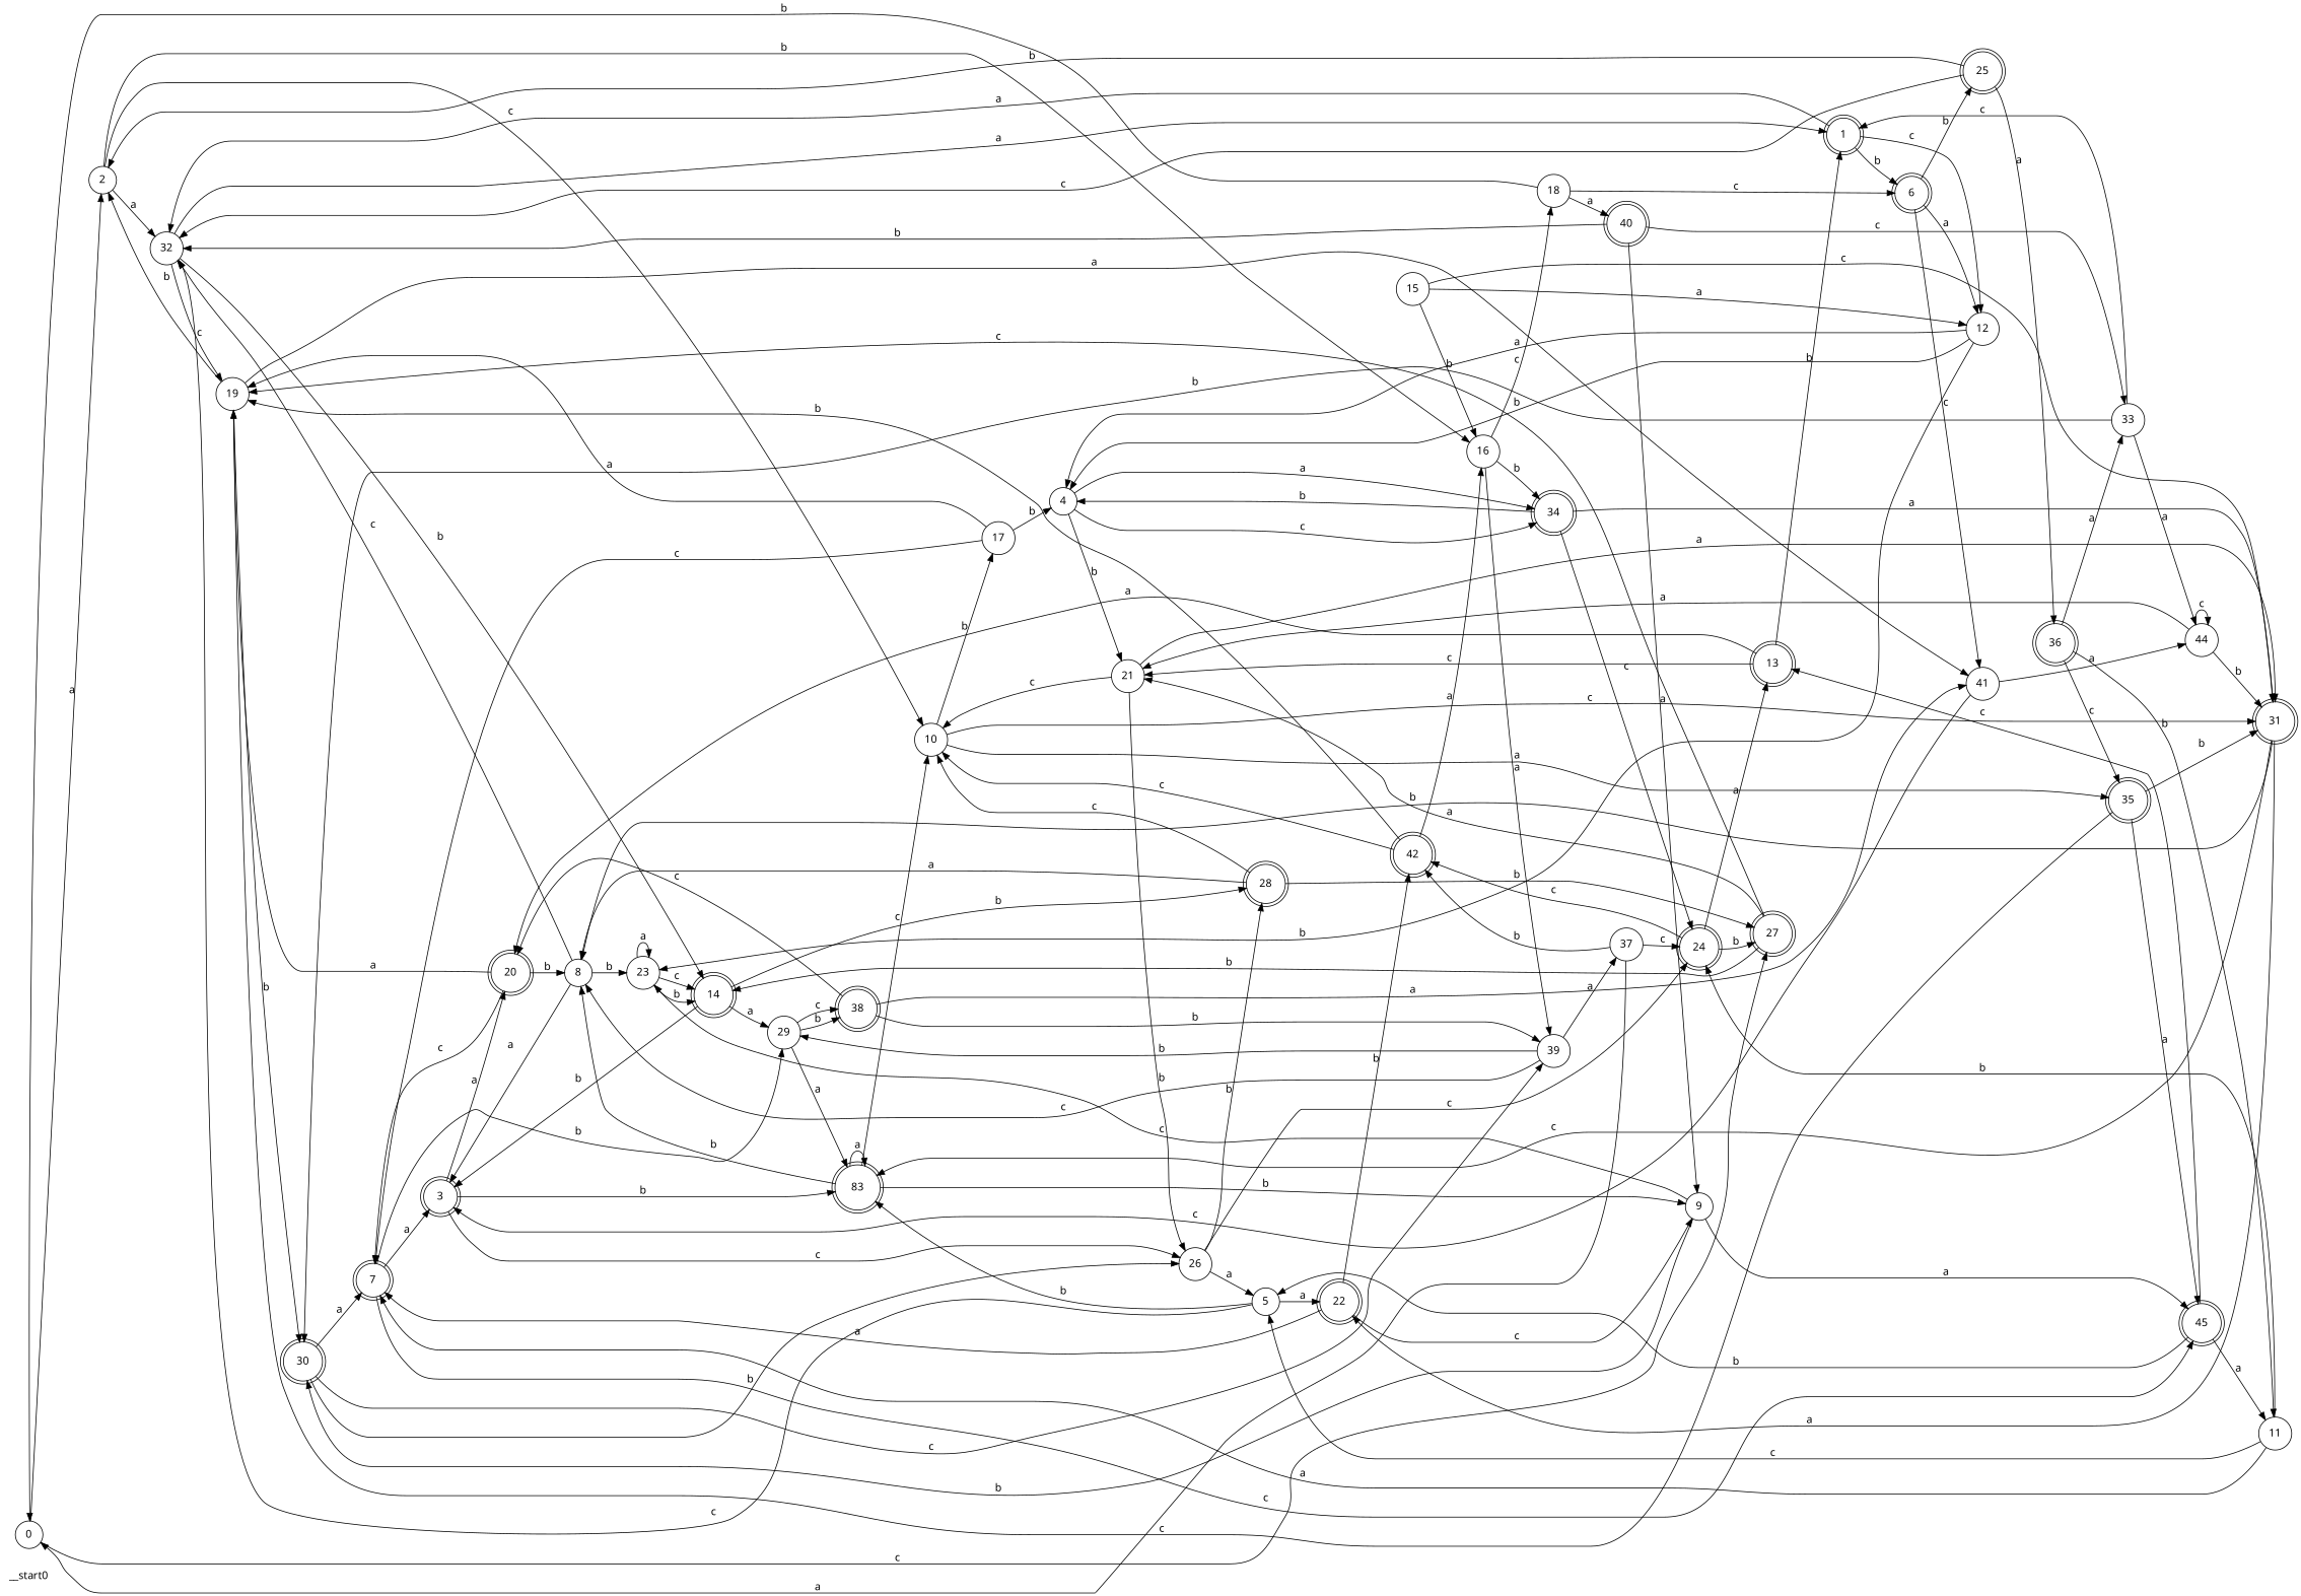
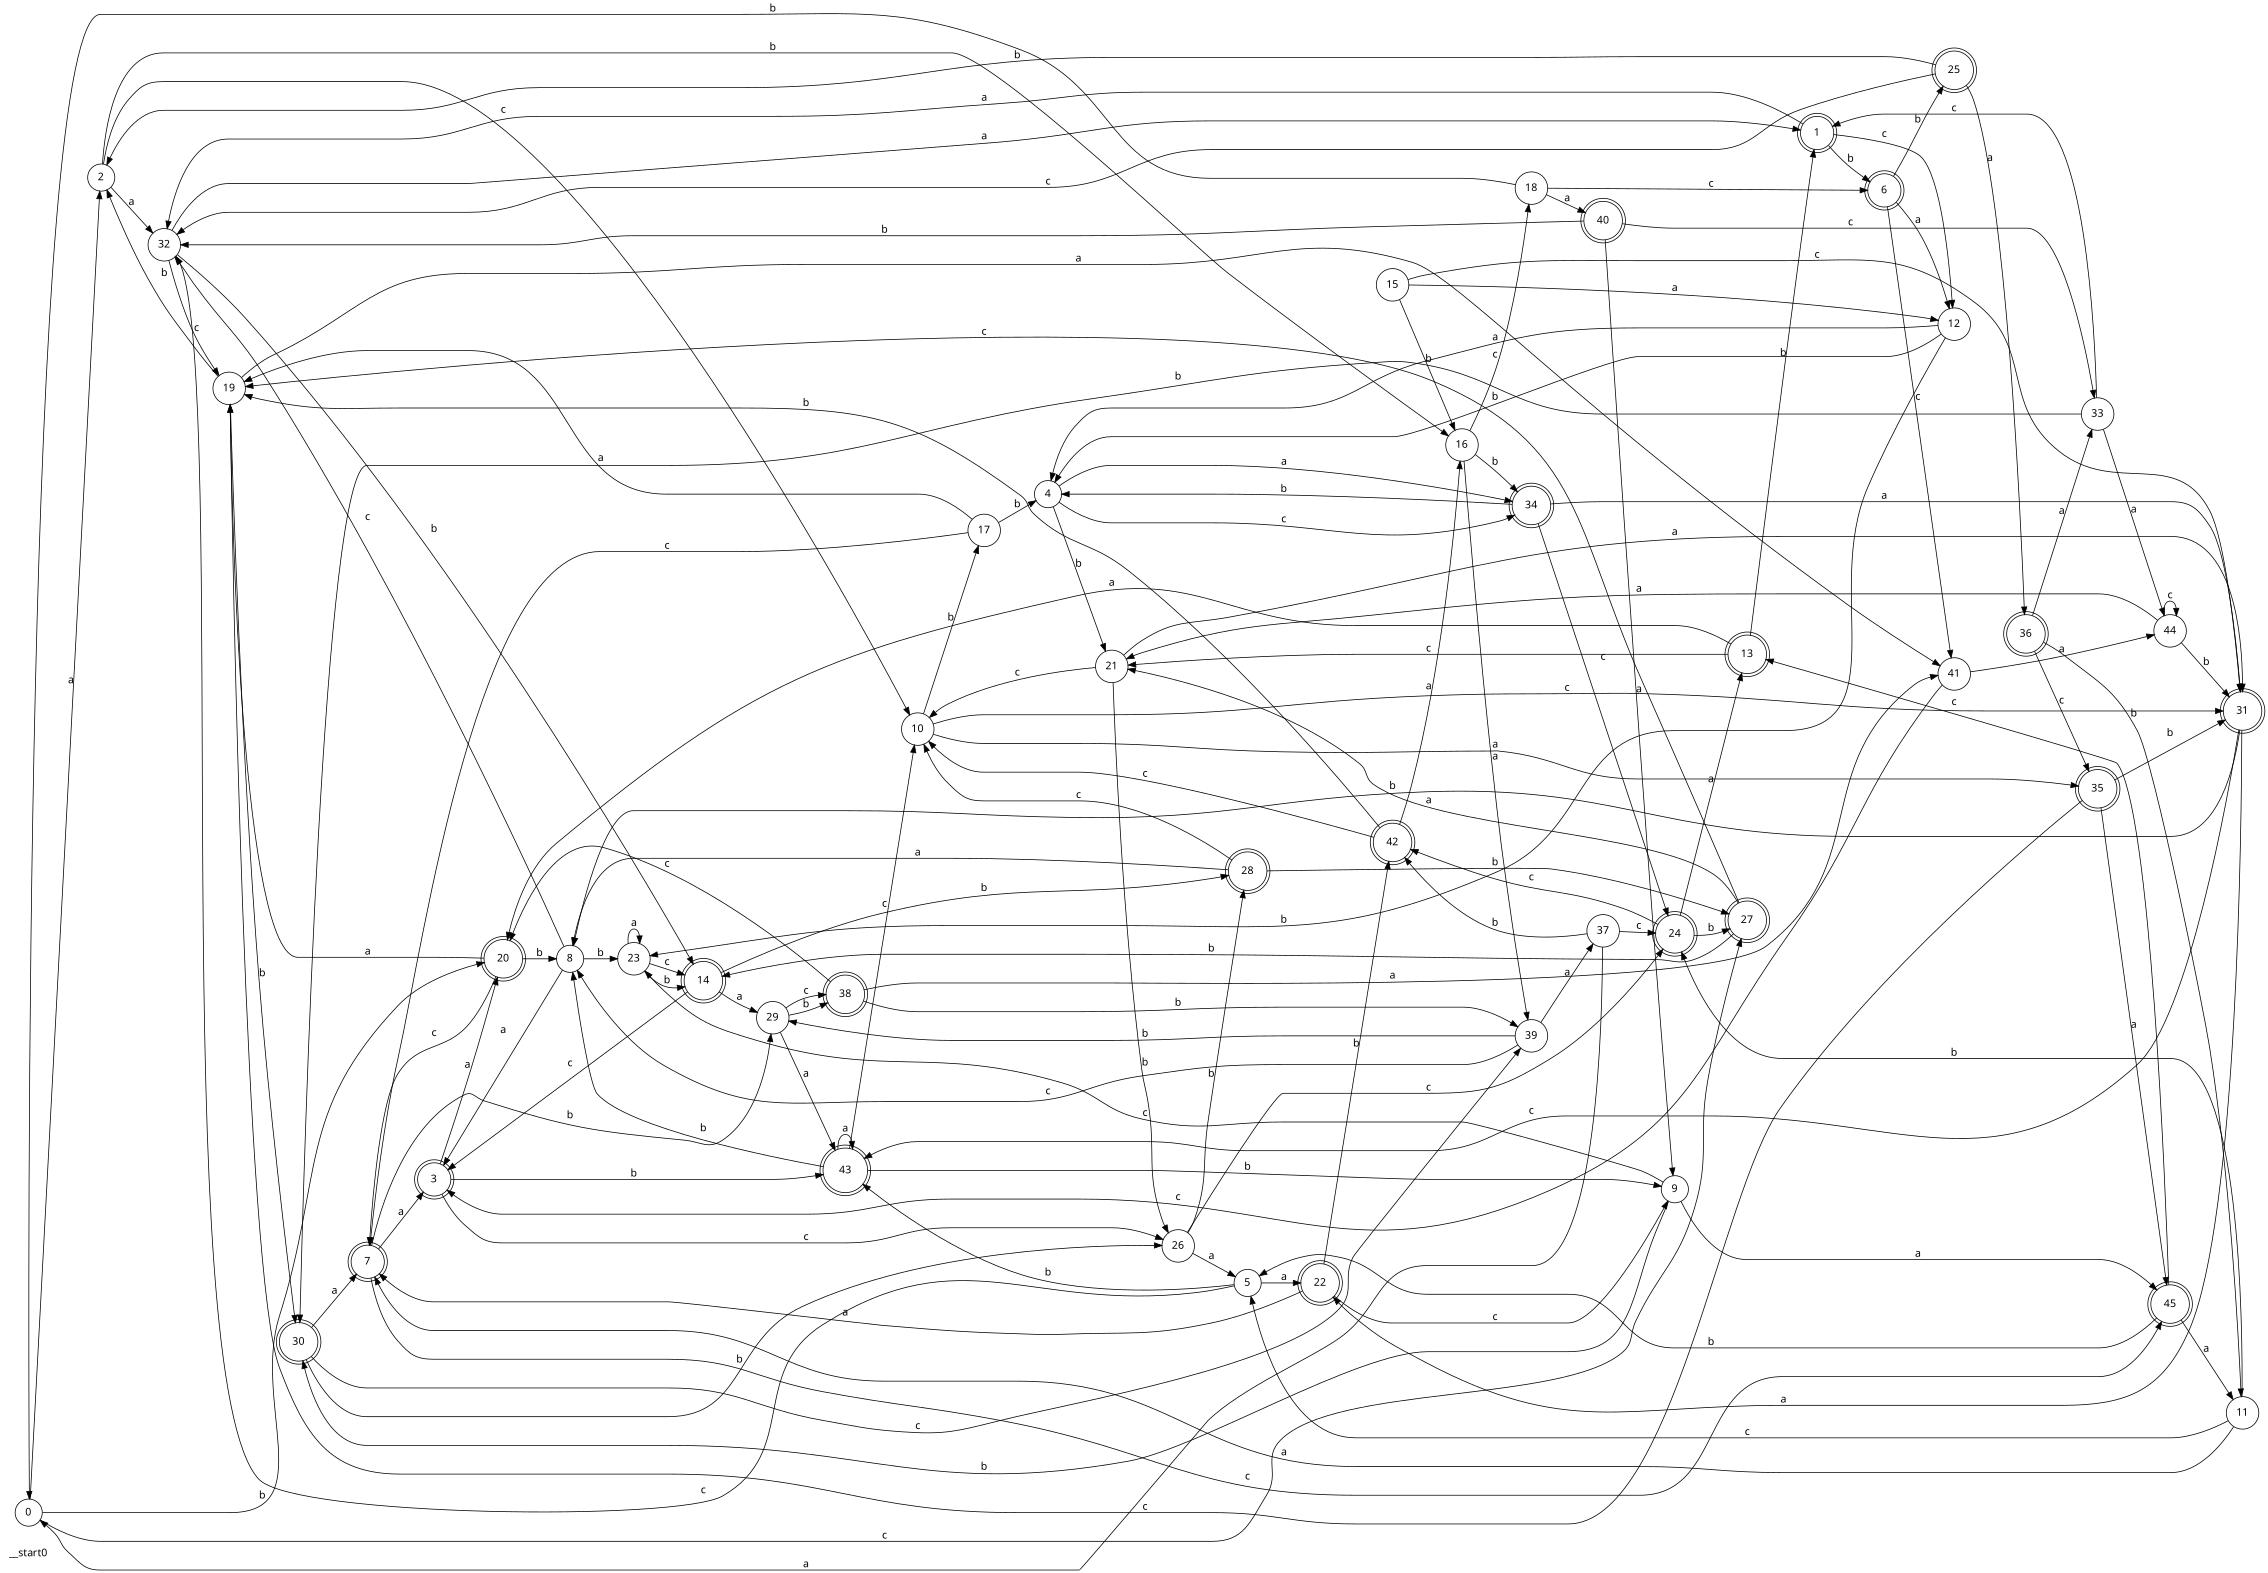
  digraph {
    fontname="Noto Sans"
    rankdir=LR
    node [fontname="Noto Sans" shape=circle color=black fillcolor=white style=filled]
    edge [fontname="Noto Sans"]
    __start0 [shape=none color="" fillcolor="" style=""]
    n2 [label=0]
    n3 [label=2]
    n4 [label=20 shape=doublecircle style="rounded,filled"]
    n5 [label=27 shape=doublecircle style="rounded,filled"]
    n6 [label=32]
    n7 [label=10]
    n8 [label=16]
    n9 [label=7 shape=doublecircle style="rounded,filled"]
    n10 [label=8]
    n11 [label=19]
    n12 [label=21]
    n13 [label=14 shape=doublecircle style="rounded,filled"]
    n14 [label=1 shape=doublecircle style="rounded,filled"]
    n15 [label=6 shape=doublecircle style="rounded,filled"]
    n16 [label=12]
    n17 [label=25 shape=doublecircle style="rounded,filled"]
    n18 [label=41]
    n19 [label=4]
    n20 [label=23]
    n21 [label=17]
    n22 [label=31 shape=doublecircle style="rounded,filled"]
    n23 [label=35 shape=doublecircle style="rounded,filled"]
    n24 [label=34 shape=doublecircle style="rounded,filled"]
    n25 [label=18]
    n26 [label=39]
    n27 [label=3 shape=doublecircle style="rounded,filled"]
    n28 [label=26]
-   n29 [label=83 shape=doublecircle style="rounded,filled"]
+   n29 [label=43 shape=doublecircle style="rounded,filled"]
    n30 [label=5]
    n31 [label=24 shape=doublecircle style="rounded,filled"]
    n32 [label=28 shape=doublecircle style="rounded,filled"]
    n33 [label=9]
    n34 [label=22 shape=doublecircle style="rounded,filled"]
    n35 [label=42 shape=doublecircle style="rounded,filled"]
    n36 [label=36 shape=doublecircle style="rounded,filled"]
    n37 [label=44]
    n38 [label=29]
    n39 [label=45 shape=doublecircle style="rounded,filled"]
    n40 [label=38 shape=doublecircle style="rounded,filled"]
    n41 [label=11]
    n42 [label=13 shape=doublecircle style="rounded,filled"]
    n43 [label=30 shape=doublecircle style="rounded,filled"]
    n44 [label=15]
    n45 [label=40 shape=doublecircle style="rounded,filled"]
    n46 [label=37]
    n47 [label=33]
    n2 -> n3 [label=a]
+   n2 -> n4 [label=b]
    n2 -> n5 [label=c]
    n3 -> n6 [label=a]
    n3 -> n7 [label=c]
    n3 -> n8 [label=b]
    n4 -> n9 [label=c]
    n4 -> n10 [label=b]
    n4 -> n11 [label=a]
    n5 -> n11 [label=c]
    n5 -> n12 [label=a]
    n5 -> n13 [label=b]
    n6 -> n11 [label=c]
    n6 -> n13 [label=b]
    n6 -> n14 [label=a]
    n7 -> n21 [label=b]
    n7 -> n22 [label=c]
    n7 -> n23 [label=a]
    n8 -> n24 [label=b]
    n8 -> n25 [label=c]
    n8 -> n26 [label=a]
    n9 -> n27 [label=a]
    n9 -> n38 [label=b]
    n9 -> n39 [label=c]
    n10 -> n6 [label=c]
    n10 -> n20 [label=b]
    n10 -> n27 [label=a]
    n11 -> n3 [label=b]
    n11 -> n18 [label=a]
    n11 -> n43 [label=b]
    n12 -> n7 [label=c]
    n12 -> n22 [label=a]
    n12 -> n28 [label=b]
-   n13 -> n27 [label=b]
+   n13 -> n27 [label=c]
    n13 -> n32 [label=b]
    n13 -> n38 [label=a]
    n14 -> n6 [label=a]
    n14 -> n15 [label=b]
    n14 -> n16 [label=c]
    n15 -> n16 [label=a]
    n15 -> n17 [label=b]
    n15 -> n18 [label=c]
    n16 -> n19 [label=a]
    n16 -> n19 [label=b]
    n16 -> n20 [label=b]
    n17 -> n3 [label=b]
    n17 -> n6 [label=c]
    n17 -> n36 [label=a]
    n18 -> n27 [label=c]
    n18 -> n37 [label=a]
    n19 -> n12 [label=b]
    n19 -> n24 [label=a]
    n19 -> n24 [label=c]
    n20 -> n13 [label=b]
    n20 -> n13 [label=c]
    n20 -> n20 [label=a]
    n21 -> n9 [label=c]
    n21 -> n11 [label=a]
    n21 -> n19 [label=b]
    n22 -> n10 [label=b]
    n22 -> n29 [label=c]
    n22 -> n34 [label=a]
    n23 -> n11 [label=c]
    n23 -> n22 [label=b]
    n23 -> n39 [label=a]
    n24 -> n19 [label=b]
    n24 -> n22 [label=a]
    n24 -> n31 [label=c]
    n25 -> n2 [label=b]
    n25 -> n15 [label=c]
    n25 -> n45 [label=a]
    n26 -> n10 [label=c]
    n26 -> n38 [label=b]
    n26 -> n46 [label=a]
    n27 -> n4 [label=a]
    n27 -> n28 [label=c]
    n27 -> n29 [label=b]
    n28 -> n30 [label=a]
    n28 -> n31 [label=c]
    n28 -> n32 [label=b]
    n29 -> n7 [label=c]
    n29 -> n10 [label=b]
    n29 -> n29 [label=a]
    n29 -> n33 [label=b]
    n30 -> n6 [label=c]
    n30 -> n29 [label=b]
    n30 -> n34 [label=a]
    n31 -> n5 [label=b]
    n31 -> n35 [label=c]
    n31 -> n42 [label=a]
    n32 -> n5 [label=b]
    n32 -> n7 [label=c]
    n32 -> n10 [label=a]
    n33 -> n20 [label=c]
    n33 -> n39 [label=a]
    n33 -> n43 [label=b]
    n34 -> n9 [label=a]
    n34 -> n33 [label=c]
    n34 -> n35 [label=b]
    n35 -> n7 [label=c]
    n35 -> n8 [label=a]
    n35 -> n11 [label=b]
    n36 -> n23 [label=c]
    n36 -> n41 [label=b]
    n36 -> n47 [label=a]
    n37 -> n12 [label=a]
    n37 -> n22 [label=b]
    n37 -> n37 [label=c]
    n38 -> n29 [label=a]
    n38 -> n40 [label=b]
    n38 -> n40 [label=c]
    n39 -> n30 [label=b]
    n39 -> n41 [label=a]
    n39 -> n42 [label=c]
    n40 -> n4 [label=c]
    n40 -> n18 [label=a]
    n40 -> n26 [label=b]
    n41 -> n9 [label=a]
    n41 -> n30 [label=c]
    n41 -> n31 [label=b]
    n42 -> n4 [label=a]
    n42 -> n12 [label=c]
    n42 -> n14 [label=b]
    n43 -> n9 [label=a]
    n43 -> n26 [label=c]
    n43 -> n28 [label=b]
    n44 -> n8 [label=b]
    n44 -> n16 [label=a]
    n44 -> n22 [label=c]
    n45 -> n6 [label=b]
    n45 -> n33 [label=a]
    n45 -> n47 [label=c]
    n46 -> n2 [label=a]
    n46 -> n31 [label=c]
    n46 -> n35 [label=b]
    n47 -> n14 [label=c]
    n47 -> n37 [label=a]
    n47 -> n43 [label=b]
  }
